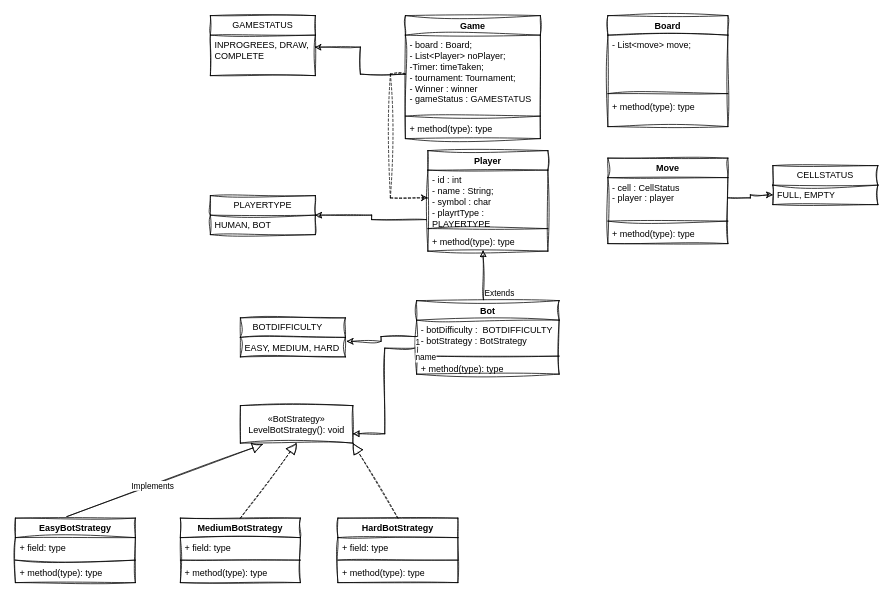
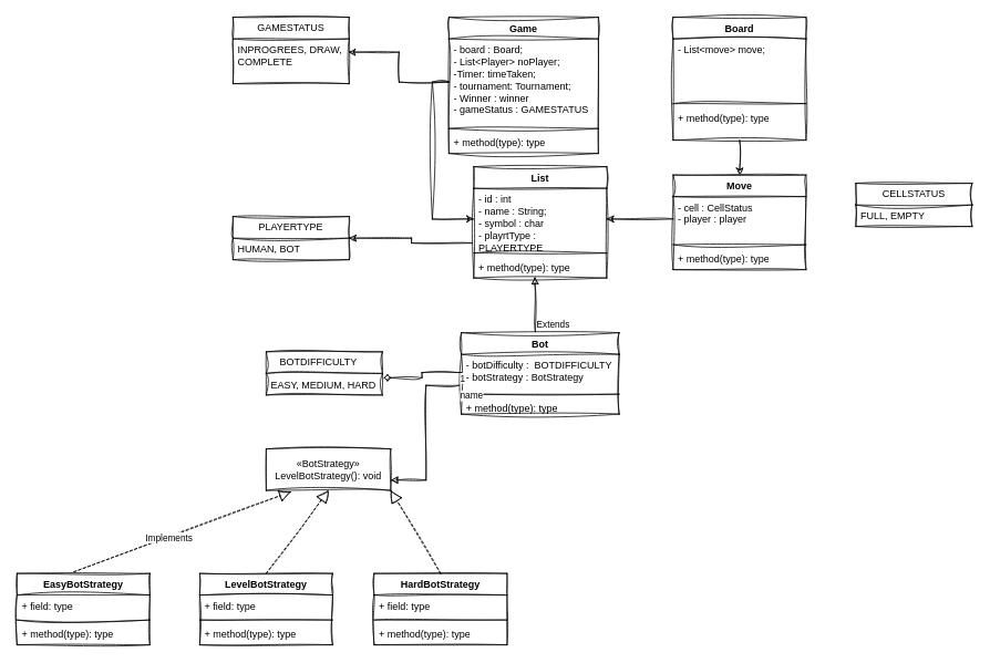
  <mxCell id="0" />
  <mxCell id="1" parent="0" />
  <mxCell id="2" value="Game" style="swimlane;fontStyle=1;align=center;verticalAlign=top;childLayout=stackLayout;horizontal=1;startSize=26;horizontalStack=0;resizeParent=1;resizeParentMax=0;resizeLast=0;collapsible=1;marginBottom=0;whiteSpace=wrap;html=1;sketch=1;hachureGap=4;jiggle=2;curveFitting=1;" parent="1" vertex="1"><mxGeometry x="540" y="20" width="180" height="164" as="geometry" /></mxCell>
  <mxCell id="3" value="- board : Board;&lt;br&gt;- List&amp;lt;Player&amp;gt; noPlayer;&lt;br&gt;-Timer: timeTaken;&lt;br&gt;- tournament: Tournament;&lt;br&gt;- Winner : winner&amp;nbsp;&lt;br&gt;- gameStatus : GAMESTATUS" style="text;strokeColor=none;fillColor=none;align=left;verticalAlign=top;spacingLeft=4;spacingRight=4;overflow=hidden;rotatable=0;points=[[0,0.5],[1,0.5]];portConstraint=eastwest;whiteSpace=wrap;html=1;" parent="2" vertex="1"><mxGeometry y="26" width="180" height="104" as="geometry" /></mxCell>
  <mxCell id="4" value="" style="line;strokeWidth=1;fillColor=none;align=left;verticalAlign=middle;spacingTop=-1;spacingLeft=3;spacingRight=3;rotatable=0;labelPosition=right;points=[];portConstraint=eastwest;strokeColor=inherit;sketch=1;hachureGap=4;jiggle=2;curveFitting=1;" parent="2" vertex="1"><mxGeometry y="130" width="180" height="8" as="geometry" /></mxCell>
  <mxCell id="5" value="+ method(type): type" style="text;strokeColor=none;fillColor=none;align=left;verticalAlign=top;spacingLeft=4;spacingRight=4;overflow=hidden;rotatable=0;points=[[0,0.5],[1,0.5]];portConstraint=eastwest;whiteSpace=wrap;html=1;" parent="2" vertex="1"><mxGeometry y="138" width="180" height="26" as="geometry" /></mxCell>
+ <mxCell id="6" style="edgeStyle=orthogonalEdgeStyle;rounded=0;sketch=1;hachureGap=4;jiggle=2;curveFitting=1;orthogonalLoop=1;jettySize=auto;html=1;" parent="1" source="7" target="27" edge="1"><mxGeometry relative="1" as="geometry" /></mxCell>
  <mxCell id="7" value="Board" style="swimlane;fontStyle=1;align=center;verticalAlign=top;childLayout=stackLayout;horizontal=1;startSize=26;horizontalStack=0;resizeParent=1;resizeParentMax=0;resizeLast=0;collapsible=1;marginBottom=0;whiteSpace=wrap;html=1;sketch=1;hachureGap=4;jiggle=2;curveFitting=1;" parent="1" vertex="1"><mxGeometry x="810" y="20" width="160" height="148" as="geometry" /></mxCell>
  <mxCell id="8" value="- List&amp;lt;move&amp;gt; move;&lt;div&gt;&lt;br/&gt;&lt;/div&gt;" style="text;strokeColor=none;fillColor=none;align=left;verticalAlign=top;spacingLeft=4;spacingRight=4;overflow=hidden;rotatable=0;points=[[0,0.5],[1,0.5]];portConstraint=eastwest;whiteSpace=wrap;html=1;" parent="7" vertex="1"><mxGeometry y="26" width="160" height="74" as="geometry" /></mxCell>
  <mxCell id="9" value="" style="line;strokeWidth=1;fillColor=none;align=left;verticalAlign=middle;spacingTop=-1;spacingLeft=3;spacingRight=3;rotatable=0;labelPosition=right;points=[];portConstraint=eastwest;strokeColor=inherit;sketch=1;hachureGap=4;jiggle=2;curveFitting=1;" parent="7" vertex="1"><mxGeometry y="100" width="160" height="8" as="geometry" /></mxCell>
  <mxCell id="10" value="+ method(type): type" style="text;strokeColor=none;fillColor=none;align=left;verticalAlign=top;spacingLeft=4;spacingRight=4;overflow=hidden;rotatable=0;points=[[0,0.5],[1,0.5]];portConstraint=eastwest;whiteSpace=wrap;html=1;" parent="7" vertex="1"><mxGeometry y="108" width="160" height="40" as="geometry" /></mxCell>
- <mxCell id="11" value="Player" style="swimlane;fontStyle=1;align=center;verticalAlign=top;childLayout=stackLayout;horizontal=1;startSize=26;horizontalStack=0;resizeParent=1;resizeParentMax=0;resizeLast=0;collapsible=1;marginBottom=0;whiteSpace=wrap;html=1;sketch=1;hachureGap=4;jiggle=2;curveFitting=1;" parent="1" vertex="1"><mxGeometry x="570" y="200" width="160" height="134" as="geometry" /></mxCell>
+ <mxCell id="11" value="List" style="swimlane;fontStyle=1;align=center;verticalAlign=top;childLayout=stackLayout;horizontal=1;startSize=26;horizontalStack=0;resizeParent=1;resizeParentMax=0;resizeLast=0;collapsible=1;marginBottom=0;whiteSpace=wrap;html=1;sketch=1;hachureGap=4;jiggle=2;curveFitting=1;" parent="1" vertex="1"><mxGeometry x="570" y="200" width="160" height="134" as="geometry" /></mxCell>
  <mxCell id="12" value="- id : int&lt;br&gt;- name : String;&lt;br&gt;- symbol : char&lt;br&gt;- playrtType : PLAYERTYPE" style="text;strokeColor=none;fillColor=none;align=left;verticalAlign=top;spacingLeft=4;spacingRight=4;overflow=hidden;rotatable=0;points=[[0,0.5],[1,0.5]];portConstraint=eastwest;whiteSpace=wrap;html=1;" parent="11" vertex="1"><mxGeometry y="26" width="160" height="74" as="geometry" /></mxCell>
  <mxCell id="13" value="" style="line;strokeWidth=1;fillColor=none;align=left;verticalAlign=middle;spacingTop=-1;spacingLeft=3;spacingRight=3;rotatable=0;labelPosition=right;points=[];portConstraint=eastwest;strokeColor=inherit;sketch=1;hachureGap=4;jiggle=2;curveFitting=1;" parent="11" vertex="1"><mxGeometry y="100" width="160" height="8" as="geometry" /></mxCell>
  <mxCell id="14" value="+ method(type): type" style="text;strokeColor=none;fillColor=none;align=left;verticalAlign=top;spacingLeft=4;spacingRight=4;overflow=hidden;rotatable=0;points=[[0,0.5],[1,0.5]];portConstraint=eastwest;whiteSpace=wrap;html=1;" parent="11" vertex="1"><mxGeometry y="108" width="160" height="26" as="geometry" /></mxCell>
  <mxCell id="15" value="Bot" style="swimlane;fontStyle=1;align=center;verticalAlign=top;childLayout=stackLayout;horizontal=1;startSize=26;horizontalStack=0;resizeParent=1;resizeParentMax=0;resizeLast=0;collapsible=1;marginBottom=0;whiteSpace=wrap;html=1;sketch=1;hachureGap=4;jiggle=2;curveFitting=1;" parent="1" vertex="1"><mxGeometry x="555" y="400" width="190" height="98" as="geometry" /></mxCell>
  <mxCell id="16" value="- botDifficulty :&amp;nbsp; BOTDIFFICULTY&lt;br&gt;- botStrategy : BotStrategy" style="text;strokeColor=none;fillColor=none;align=left;verticalAlign=top;spacingLeft=4;spacingRight=4;overflow=hidden;rotatable=0;points=[[0,0.5],[1,0.5]];portConstraint=eastwest;whiteSpace=wrap;html=1;" parent="15" vertex="1"><mxGeometry y="26" width="190" height="44" as="geometry" /></mxCell>
  <mxCell id="17" value="" style="line;strokeWidth=1;fillColor=none;align=left;verticalAlign=middle;spacingTop=-1;spacingLeft=3;spacingRight=3;rotatable=0;labelPosition=right;points=[];portConstraint=eastwest;strokeColor=inherit;sketch=1;hachureGap=4;jiggle=2;curveFitting=1;" parent="15" vertex="1"><mxGeometry y="70" width="190" height="8" as="geometry" /></mxCell>
  <mxCell id="18" value="+ method(type): type" style="text;strokeColor=none;fillColor=none;align=left;verticalAlign=top;spacingLeft=4;spacingRight=4;overflow=hidden;rotatable=0;points=[[0,0.5],[1,0.5]];portConstraint=eastwest;whiteSpace=wrap;html=1;" parent="15" vertex="1"><mxGeometry y="78" width="190" height="20" as="geometry" /></mxCell>
  <mxCell id="19" value="Extends" style="html=1;verticalAlign=bottom;labelBackgroundColor=none;endArrow=block;endFill=1;endSize=6;align=left;rounded=0;sketch=1;hachureGap=4;jiggle=2;curveFitting=1;exitX=0.469;exitY=-0.012;exitDx=0;exitDy=0;exitPerimeter=0;entryX=0.46;entryY=0.962;entryDx=0;entryDy=0;entryPerimeter=0;" parent="1" source="15" target="14" edge="1"><mxGeometry x="-1" relative="1" as="geometry"><mxPoint x="650" y="390" as="sourcePoint" /><mxPoint x="740" y="350" as="targetPoint" /></mxGeometry></mxCell>
  <mxCell id="20" value="BOTDIFFICULTY&lt;span style=&quot;white-space: pre;&quot;&gt;&#09;&lt;/span&gt;" style="swimlane;fontStyle=0;childLayout=stackLayout;horizontal=1;startSize=26;fillColor=none;horizontalStack=0;resizeParent=1;resizeParentMax=0;resizeLast=0;collapsible=1;marginBottom=0;whiteSpace=wrap;html=1;sketch=1;hachureGap=4;jiggle=2;curveFitting=1;" parent="1" vertex="1"><mxGeometry x="320" y="423" width="140" height="52" as="geometry" /></mxCell>
  <mxCell id="21" value="EASY, MEDIUM, HARD" style="text;strokeColor=none;fillColor=none;align=left;verticalAlign=top;spacingLeft=4;spacingRight=4;overflow=hidden;rotatable=0;points=[[0,0.5],[1,0.5]];portConstraint=eastwest;whiteSpace=wrap;html=1;" parent="20" vertex="1"><mxGeometry y="26" width="140" height="26" as="geometry" /></mxCell>
- <mxCell id="22" style="edgeStyle=orthogonalEdgeStyle;rounded=0;sketch=1;hachureGap=4;jiggle=2;curveFitting=1;orthogonalLoop=1;jettySize=auto;html=1;entryX=1.013;entryY=0.204;entryDx=0;entryDy=0;entryPerimeter=0;" parent="1" source="16" target="21" edge="1"><mxGeometry relative="1" as="geometry" /></mxCell>
+ <mxCell id="22" style="edgeStyle=orthogonalEdgeStyle;rounded=0;sketch=1;hachureGap=4;jiggle=2;curveFitting=1;orthogonalLoop=1;jettySize=auto;html=1;entryX=1.013;entryY=0.204;entryDx=0;entryDy=0;entryPerimeter=0;endArrow=diamond;" parent="1" source="16" target="21" edge="1"><mxGeometry relative="1" as="geometry" /></mxCell>
  <mxCell id="23" value="«BotStrategy»&lt;br&gt;LevelBotStrategy(): void" style="html=1;whiteSpace=wrap;sketch=1;hachureGap=4;jiggle=2;curveFitting=1;" parent="1" vertex="1"><mxGeometry x="320" y="540" width="150" height="50" as="geometry" /></mxCell>
  <mxCell id="24" value="" style="endArrow=block;dashed=1;endFill=0;endSize=12;html=1;rounded=0;sketch=1;hachureGap=4;jiggle=2;curveFitting=1;entryX=0.5;entryY=1;entryDx=0;entryDy=0;exitX=0.5;exitY=0;exitDx=0;exitDy=0;" parent="1" source="39" target="23" edge="1"><mxGeometry width="160" relative="1" as="geometry"><mxPoint x="300" y="670" as="sourcePoint" /><mxPoint x="390" y="668.313" as="targetPoint" /></mxGeometry></mxCell>
  <mxCell id="25" value="name" style="endArrow=block;endFill=1;html=1;edgeStyle=orthogonalEdgeStyle;align=left;verticalAlign=top;rounded=0;sketch=1;hachureGap=4;jiggle=2;curveFitting=1;exitX=-0.016;exitY=0.85;exitDx=0;exitDy=0;entryX=1;entryY=0.75;entryDx=0;entryDy=0;exitPerimeter=0;" parent="1" source="16" target="23" edge="1"><mxGeometry x="-1" relative="1" as="geometry"><mxPoint x="660" y="580" as="sourcePoint" /><mxPoint x="720" y="690" as="targetPoint" /></mxGeometry></mxCell>
  <mxCell id="26" value="1" style="edgeLabel;resizable=0;html=1;align=left;verticalAlign=bottom;sketch=1;hachureGap=4;jiggle=2;curveFitting=1;" parent="25" connectable="0" vertex="1"><mxGeometry x="-1" relative="1" as="geometry" /></mxCell>
  <mxCell id="27" value="Move" style="swimlane;fontStyle=1;align=center;verticalAlign=top;childLayout=stackLayout;horizontal=1;startSize=26;horizontalStack=0;resizeParent=1;resizeParentMax=0;resizeLast=0;collapsible=1;marginBottom=0;whiteSpace=wrap;html=1;sketch=1;hachureGap=4;jiggle=2;curveFitting=1;" parent="1" vertex="1"><mxGeometry x="810" y="210" width="160" height="114" as="geometry" /></mxCell>
  <mxCell id="28" value="- cell : CellStatus&lt;br&gt;- player : player" style="text;strokeColor=none;fillColor=none;align=left;verticalAlign=top;spacingLeft=4;spacingRight=4;overflow=hidden;rotatable=0;points=[[0,0.5],[1,0.5]];portConstraint=eastwest;whiteSpace=wrap;html=1;" parent="27" vertex="1"><mxGeometry y="26" width="160" height="54" as="geometry" /></mxCell>
  <mxCell id="29" value="" style="line;strokeWidth=1;fillColor=none;align=left;verticalAlign=middle;spacingTop=-1;spacingLeft=3;spacingRight=3;rotatable=0;labelPosition=right;points=[];portConstraint=eastwest;strokeColor=inherit;sketch=1;hachureGap=4;jiggle=2;curveFitting=1;" parent="27" vertex="1"><mxGeometry y="80" width="160" height="8" as="geometry" /></mxCell>
  <mxCell id="30" value="+ method(type): type" style="text;strokeColor=none;fillColor=none;align=left;verticalAlign=top;spacingLeft=4;spacingRight=4;overflow=hidden;rotatable=0;points=[[0,0.5],[1,0.5]];portConstraint=eastwest;whiteSpace=wrap;html=1;" parent="27" vertex="1"><mxGeometry y="88" width="160" height="26" as="geometry" /></mxCell>
  <mxCell id="31" value="CELLSTATUS" style="swimlane;fontStyle=0;childLayout=stackLayout;horizontal=1;startSize=26;fillColor=none;horizontalStack=0;resizeParent=1;resizeParentMax=0;resizeLast=0;collapsible=1;marginBottom=0;whiteSpace=wrap;html=1;sketch=1;hachureGap=4;jiggle=2;curveFitting=1;" parent="1" vertex="1"><mxGeometry x="1030" y="220" width="140" height="52" as="geometry" /></mxCell>
  <mxCell id="32" value="FULL, EMPTY" style="text;strokeColor=none;fillColor=none;align=left;verticalAlign=top;spacingLeft=4;spacingRight=4;overflow=hidden;rotatable=0;points=[[0,0.5],[1,0.5]];portConstraint=eastwest;whiteSpace=wrap;html=1;" parent="31" vertex="1"><mxGeometry y="26" width="140" height="26" as="geometry" /></mxCell>
- <mxCell id="33" style="edgeStyle=orthogonalEdgeStyle;rounded=0;sketch=1;hachureGap=4;jiggle=2;curveFitting=1;orthogonalLoop=1;jettySize=auto;html=1;" parent="1" source="28" target="32" edge="1"><mxGeometry relative="1" as="geometry" /></mxCell>
+ <mxCell id="34" style="edgeStyle=orthogonalEdgeStyle;rounded=0;sketch=1;hachureGap=4;jiggle=2;curveFitting=1;orthogonalLoop=1;jettySize=auto;html=1;entryX=1;entryY=0.5;entryDx=0;entryDy=0;" parent="1" source="28" target="12" edge="1"><mxGeometry relative="1" as="geometry" /></mxCell>
  <mxCell id="35" value="HardBotStrategy" style="swimlane;fontStyle=1;align=center;verticalAlign=top;childLayout=stackLayout;horizontal=1;startSize=26;horizontalStack=0;resizeParent=1;resizeParentMax=0;resizeLast=0;collapsible=1;marginBottom=0;whiteSpace=wrap;html=1;sketch=1;hachureGap=4;jiggle=2;curveFitting=1;" parent="1" vertex="1"><mxGeometry x="450" y="690" width="160" height="86" as="geometry" /></mxCell>
  <mxCell id="36" value="+ field: type" style="text;strokeColor=none;fillColor=none;align=left;verticalAlign=top;spacingLeft=4;spacingRight=4;overflow=hidden;rotatable=0;points=[[0,0.5],[1,0.5]];portConstraint=eastwest;whiteSpace=wrap;html=1;" parent="35" vertex="1"><mxGeometry y="26" width="160" height="26" as="geometry" /></mxCell>
  <mxCell id="37" value="" style="line;strokeWidth=1;fillColor=none;align=left;verticalAlign=middle;spacingTop=-1;spacingLeft=3;spacingRight=3;rotatable=0;labelPosition=right;points=[];portConstraint=eastwest;strokeColor=inherit;sketch=1;hachureGap=4;jiggle=2;curveFitting=1;" parent="35" vertex="1"><mxGeometry y="52" width="160" height="8" as="geometry" /></mxCell>
  <mxCell id="38" value="+ method(type): type" style="text;strokeColor=none;fillColor=none;align=left;verticalAlign=top;spacingLeft=4;spacingRight=4;overflow=hidden;rotatable=0;points=[[0,0.5],[1,0.5]];portConstraint=eastwest;whiteSpace=wrap;html=1;" parent="35" vertex="1"><mxGeometry y="60" width="160" height="26" as="geometry" /></mxCell>
- <mxCell id="39" value="MediumBotStrategy" style="swimlane;fontStyle=1;align=center;verticalAlign=top;childLayout=stackLayout;horizontal=1;startSize=26;horizontalStack=0;resizeParent=1;resizeParentMax=0;resizeLast=0;collapsible=1;marginBottom=0;whiteSpace=wrap;html=1;sketch=1;hachureGap=4;jiggle=2;curveFitting=1;" parent="1" vertex="1"><mxGeometry x="240" y="690" width="160" height="86" as="geometry" /></mxCell>
+ <mxCell id="39" value="LevelBotStrategy" style="swimlane;fontStyle=1;align=center;verticalAlign=top;childLayout=stackLayout;horizontal=1;startSize=26;horizontalStack=0;resizeParent=1;resizeParentMax=0;resizeLast=0;collapsible=1;marginBottom=0;whiteSpace=wrap;html=1;sketch=1;hachureGap=4;jiggle=2;curveFitting=1;" parent="1" vertex="1"><mxGeometry x="240" y="690" width="160" height="86" as="geometry" /></mxCell>
  <mxCell id="40" value="+ field: type" style="text;strokeColor=none;fillColor=none;align=left;verticalAlign=top;spacingLeft=4;spacingRight=4;overflow=hidden;rotatable=0;points=[[0,0.5],[1,0.5]];portConstraint=eastwest;whiteSpace=wrap;html=1;" parent="39" vertex="1"><mxGeometry y="26" width="160" height="26" as="geometry" /></mxCell>
  <mxCell id="41" value="" style="line;strokeWidth=1;fillColor=none;align=left;verticalAlign=middle;spacingTop=-1;spacingLeft=3;spacingRight=3;rotatable=0;labelPosition=right;points=[];portConstraint=eastwest;strokeColor=inherit;sketch=1;hachureGap=4;jiggle=2;curveFitting=1;" parent="39" vertex="1"><mxGeometry y="52" width="160" height="8" as="geometry" /></mxCell>
  <mxCell id="42" value="+ method(type): type" style="text;strokeColor=none;fillColor=none;align=left;verticalAlign=top;spacingLeft=4;spacingRight=4;overflow=hidden;rotatable=0;points=[[0,0.5],[1,0.5]];portConstraint=eastwest;whiteSpace=wrap;html=1;" parent="39" vertex="1"><mxGeometry y="60" width="160" height="26" as="geometry" /></mxCell>
  <mxCell id="43" value="EasyBotStrategy" style="swimlane;fontStyle=1;align=center;verticalAlign=top;childLayout=stackLayout;horizontal=1;startSize=26;horizontalStack=0;resizeParent=1;resizeParentMax=0;resizeLast=0;collapsible=1;marginBottom=0;whiteSpace=wrap;html=1;sketch=1;hachureGap=4;jiggle=2;curveFitting=1;" parent="1" vertex="1"><mxGeometry x="20" y="690" width="160" height="86" as="geometry" /></mxCell>
  <mxCell id="44" value="+ field: type" style="text;strokeColor=none;fillColor=none;align=left;verticalAlign=top;spacingLeft=4;spacingRight=4;overflow=hidden;rotatable=0;points=[[0,0.5],[1,0.5]];portConstraint=eastwest;whiteSpace=wrap;html=1;" parent="43" vertex="1"><mxGeometry y="26" width="160" height="26" as="geometry" /></mxCell>
  <mxCell id="45" value="" style="line;strokeWidth=1;fillColor=none;align=left;verticalAlign=middle;spacingTop=-1;spacingLeft=3;spacingRight=3;rotatable=0;labelPosition=right;points=[];portConstraint=eastwest;strokeColor=inherit;sketch=1;hachureGap=4;jiggle=2;curveFitting=1;" parent="43" vertex="1"><mxGeometry y="52" width="160" height="8" as="geometry" /></mxCell>
  <mxCell id="46" value="+ method(type): type" style="text;strokeColor=none;fillColor=none;align=left;verticalAlign=top;spacingLeft=4;spacingRight=4;overflow=hidden;rotatable=0;points=[[0,0.5],[1,0.5]];portConstraint=eastwest;whiteSpace=wrap;html=1;" parent="43" vertex="1"><mxGeometry y="60" width="160" height="26" as="geometry" /></mxCell>
- <mxCell id="47" value="" style="endArrow=block;dashed=0;endFill=0;endSize=12;html=1;rounded=0;sketch=1;hachureGap=4;jiggle=2;curveFitting=1;exitX=0.428;exitY=-0.023;exitDx=0;exitDy=0;exitPerimeter=0;entryX=0.201;entryY=1.03;entryDx=0;entryDy=0;entryPerimeter=0;" parent="1" source="43" target="23" edge="1"><mxGeometry width="160" relative="1" as="geometry"><mxPoint x="310" y="680" as="sourcePoint" /><mxPoint x="400" y="678.313" as="targetPoint" /></mxGeometry></mxCell>
+ <mxCell id="47" value="" style="endArrow=block;dashed=1;endFill=0;endSize=12;html=1;rounded=0;sketch=1;hachureGap=4;jiggle=2;curveFitting=1;exitX=0.428;exitY=-0.023;exitDx=0;exitDy=0;exitPerimeter=0;entryX=0.201;entryY=1.03;entryDx=0;entryDy=0;entryPerimeter=0;" parent="1" source="43" target="23" edge="1"><mxGeometry width="160" relative="1" as="geometry"><mxPoint x="310" y="680" as="sourcePoint" /><mxPoint x="400" y="678.313" as="targetPoint" /></mxGeometry></mxCell>
  <mxCell id="48" value="Implements" style="edgeLabel;html=1;align=center;verticalAlign=middle;resizable=0;points=[];sketch=1;hachureGap=4;jiggle=2;curveFitting=1;" parent="47" vertex="1" connectable="0"><mxGeometry x="-0.132" relative="1" as="geometry"><mxPoint as="offset" /></mxGeometry></mxCell>
  <mxCell id="49" value="" style="endArrow=block;dashed=1;endFill=0;endSize=12;html=1;rounded=0;sketch=1;hachureGap=4;jiggle=2;curveFitting=1;exitX=0.5;exitY=0;exitDx=0;exitDy=0;entryX=1;entryY=1;entryDx=0;entryDy=0;" parent="1" source="35" target="23" edge="1"><mxGeometry width="160" relative="1" as="geometry"><mxPoint x="630" y="430" as="sourcePoint" /><mxPoint x="790" y="430" as="targetPoint" /></mxGeometry></mxCell>
- <mxCell id="50" style="edgeStyle=orthogonalEdgeStyle;rounded=0;sketch=1;hachureGap=4;jiggle=2;curveFitting=1;orthogonalLoop=1;jettySize=auto;html=1;entryX=0;entryY=0.5;entryDx=0;entryDy=0;exitX=0;exitY=0.5;exitDx=0;exitDy=0;dashed=1;" parent="1" source="3" target="12" edge="1"><mxGeometry relative="1" as="geometry" /></mxCell>
+ <mxCell id="50" style="edgeStyle=orthogonalEdgeStyle;rounded=0;sketch=1;hachureGap=4;jiggle=2;curveFitting=1;orthogonalLoop=1;jettySize=auto;html=1;entryX=0;entryY=0.5;entryDx=0;entryDy=0;exitX=0;exitY=0.5;exitDx=0;exitDy=0;" parent="1" source="3" target="12" edge="1"><mxGeometry relative="1" as="geometry" /></mxCell>
  <mxCell id="51" value="PLAYERTYPE" style="swimlane;fontStyle=0;childLayout=stackLayout;horizontal=1;startSize=26;fillColor=none;horizontalStack=0;resizeParent=1;resizeParentMax=0;resizeLast=0;collapsible=1;marginBottom=0;whiteSpace=wrap;html=1;sketch=1;hachureGap=4;jiggle=2;curveFitting=1;" vertex="1" parent="1"><mxGeometry x="280" y="260" width="140" height="52" as="geometry" /></mxCell>
  <mxCell id="52" value="HUMAN, BOT" style="text;strokeColor=none;fillColor=none;align=left;verticalAlign=top;spacingLeft=4;spacingRight=4;overflow=hidden;rotatable=0;points=[[0,0.5],[1,0.5]];portConstraint=eastwest;whiteSpace=wrap;html=1;" vertex="1" parent="51"><mxGeometry y="26" width="140" height="26" as="geometry" /></mxCell>
  <mxCell id="53" style="edgeStyle=orthogonalEdgeStyle;rounded=0;sketch=1;hachureGap=4;jiggle=2;curveFitting=1;orthogonalLoop=1;jettySize=auto;html=1;exitX=-0.013;exitY=0.892;exitDx=0;exitDy=0;exitPerimeter=0;" edge="1" parent="1" source="12" target="51"><mxGeometry relative="1" as="geometry"><mxPoint x="400" y="263" as="targetPoint" /></mxGeometry></mxCell>
  <mxCell id="54" value="GAMESTATUS" style="swimlane;fontStyle=0;childLayout=stackLayout;horizontal=1;startSize=26;fillColor=none;horizontalStack=0;resizeParent=1;resizeParentMax=0;resizeLast=0;collapsible=1;marginBottom=0;whiteSpace=wrap;html=1;sketch=1;hachureGap=4;jiggle=2;curveFitting=1;" vertex="1" parent="1"><mxGeometry x="280" y="20" width="140" height="80" as="geometry" /></mxCell>
  <mxCell id="55" value="INPROGREES, DRAW, COMPLETE" style="text;strokeColor=none;fillColor=none;align=left;verticalAlign=top;spacingLeft=4;spacingRight=4;overflow=hidden;rotatable=0;points=[[0,0.5],[1,0.5]];portConstraint=eastwest;whiteSpace=wrap;html=1;" vertex="1" parent="54"><mxGeometry y="26" width="140" height="54" as="geometry" /></mxCell>
  <mxCell id="56" style="edgeStyle=orthogonalEdgeStyle;rounded=0;sketch=1;hachureGap=4;jiggle=2;curveFitting=1;orthogonalLoop=1;jettySize=auto;html=1;entryX=0.993;entryY=0.296;entryDx=0;entryDy=0;entryPerimeter=0;" edge="1" parent="1" source="3" target="55"><mxGeometry relative="1" as="geometry"><mxPoint x="460" y="150" as="targetPoint" /></mxGeometry></mxCell>
